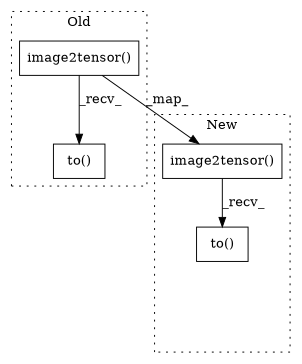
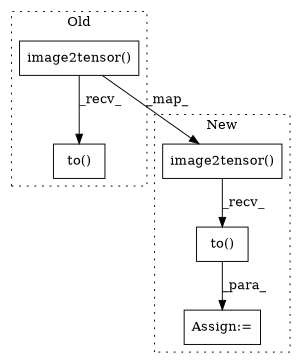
  digraph {
    node [a=75 l="21,30" shape=box]
    n1 [label="image2tensor()" s="2754,2783"]
    n2 [l="63,1" label="to()" s="2754,2830"]
    n3 [label="image2tensor()" s="2796,2825"]
    n4 [l=88 label="to()" s=3012]
+   n5 [a=68 l=3 label="Assign:=" s=3009]
    subgraph cluster_1 {
      label=Old
      style=dotted
      n1
      n2
    }
    subgraph cluster_2 {
      label=New
      style=dotted
      n3
      n4
+     n5
    }
    n1 -> n2 [label=_recv_]
    n1 -> n3 [label=_map_]
    n3 -> n4 [label=_recv_]
+   n4 -> n5 [label=_para_]
  }
